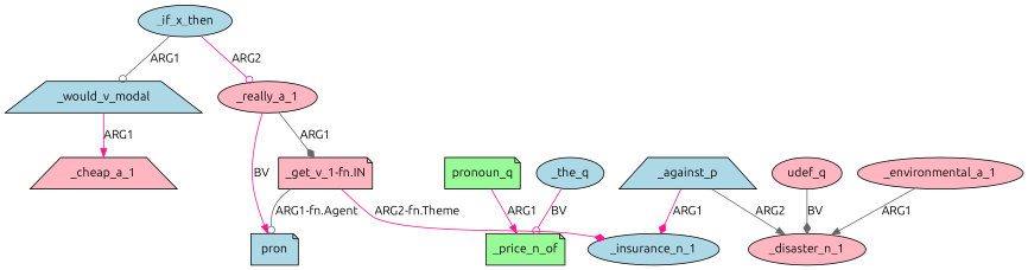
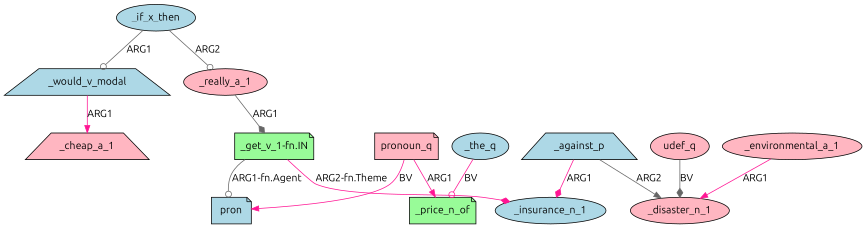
  digraph {
    fontname=Ubuntu
    node [fillcolor=lightpink fontname=Ubuntu shape=ellipse style=filled]
    edge [arrowhead=normal color=gray40 fontname=Ubuntu]
    _cheap_a_1 [shape=trapezium]
    _price_n_of [fillcolor=palegreen shape=note]
    _really_a_1
-   "_get_v_1-fn.IN" [shape=note]
+   "_get_v_1-fn.IN" [fillcolor=palegreen shape=note]
    pron [fillcolor=lightblue shape=note]
    _insurance_n_1 [fillcolor=lightblue]
    _if_x_then [fillcolor=lightblue]
    _would_v_modal [fillcolor=lightblue shape=trapezium]
    udef_q
    _disaster_n_1
    _against_p [fillcolor=lightblue shape=trapezium]
    _the_q [fillcolor=lightblue]
    _environmental_a_1
-   pronoun_q [fillcolor=palegreen shape=note]
+   pronoun_q [shape=note]
    _really_a_1 -> "_get_v_1-fn.IN" [arrowhead=diamond label=ARG1]
    "_get_v_1-fn.IN" -> pron [arrowhead=odot label="ARG1-fn.Agent"]
    "_get_v_1-fn.IN" -> _insurance_n_1 [arrowhead=diamond color=deeppink label="ARG2-fn.Theme"]
-   _if_x_then -> _really_a_1 [arrowhead=odot color=deeppink label=ARG2]
+   _if_x_then -> _really_a_1 [arrowhead=odot label=ARG2]
    _if_x_then -> _would_v_modal [arrowhead=odot label=ARG1]
    _would_v_modal -> _cheap_a_1 [color=deeppink label=ARG1]
    udef_q -> _disaster_n_1 [arrowhead=diamond label=BV]
    _against_p -> _insurance_n_1 [arrowhead=diamond color=deeppink label=ARG1]
    _against_p -> _disaster_n_1 [label=ARG2]
    _the_q -> _price_n_of [arrowhead=odot color=deeppink label=BV]
-   _environmental_a_1 -> _disaster_n_1 [label=ARG1]
+   _environmental_a_1 -> _disaster_n_1 [color=deeppink label=ARG1]
    pronoun_q -> _price_n_of [color=deeppink label=ARG1]
-   _really_a_1 -> pron [color=deeppink label=BV]
+   pronoun_q -> pron [color=deeppink label=BV]
  }
